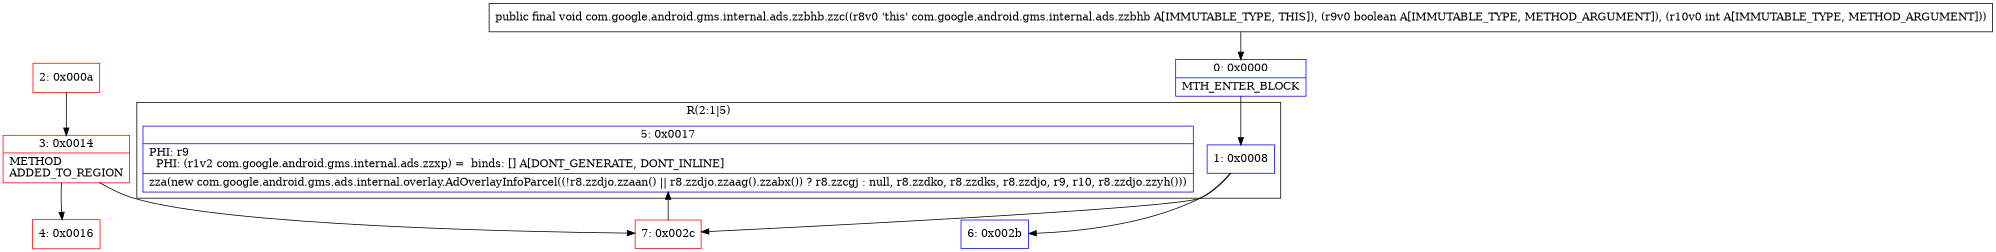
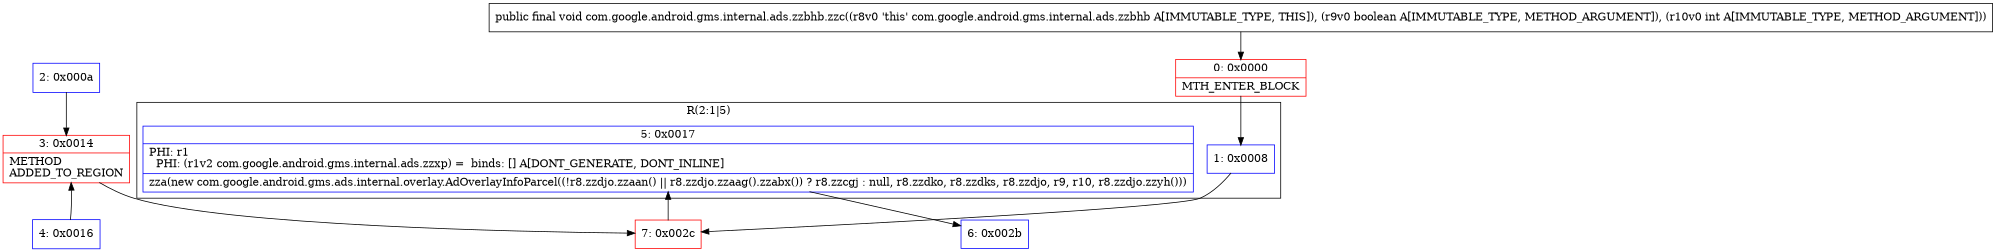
  digraph {
    node [color=red shape=record]
    n1 [color=blue label="{1\:\ 0x0008}"]
-   n2 [color=blue label="{5\:\ 0x0017|PHI: r9 \l  PHI: (r1v2 com.google.android.gms.internal.ads.zzxp) =  binds: [] A[DONT_GENERATE, DONT_INLINE]\l|zza(new com.google.android.gms.ads.internal.overlay.AdOverlayInfoParcel((!r8.zzdjo.zzaan() \|\| r8.zzdjo.zzaag().zzabx()) ? r8.zzcgj : null, r8.zzdko, r8.zzdks, r8.zzdjo, r9, r10, r8.zzdjo.zzyh()))\l}"]
+   n2 [color=blue label="{5\:\ 0x0017|PHI: r1 \l  PHI: (r1v2 com.google.android.gms.internal.ads.zzxp) =  binds: [] A[DONT_GENERATE, DONT_INLINE]\l|zza(new com.google.android.gms.ads.internal.overlay.AdOverlayInfoParcel((!r8.zzdjo.zzaan() \|\| r8.zzdjo.zzaag().zzabx()) ? r8.zzcgj : null, r8.zzdko, r8.zzdks, r8.zzdjo, r9, r10, r8.zzdjo.zzyh()))\l}"]
    n3 [label="{7\:\ 0x002c}"]
    n4 [color=blue label="{6\:\ 0x002b}"]
-   n5 [label="{2\:\ 0x000a}"]
+   n5 [color=blue label="{2\:\ 0x000a}"]
    n6 [label="{3\:\ 0x0014|METHOD\lADDED_TO_REGION\l}"]
-   n7 [color=blue label="{0\:\ 0x0000|MTH_ENTER_BLOCK\l}"]
-   n8 [label="{4\:\ 0x0016}"]
+   n7 [label="{0\:\ 0x0000|MTH_ENTER_BLOCK\l}"]
+   n8 [color=blue label="{4\:\ 0x0016}"]
    n9 [label="{public final void com.google.android.gms.internal.ads.zzbhb.zzc((r8v0 'this' com.google.android.gms.internal.ads.zzbhb A[IMMUTABLE_TYPE, THIS]), (r9v0 boolean A[IMMUTABLE_TYPE, METHOD_ARGUMENT]), (r10v0 int A[IMMUTABLE_TYPE, METHOD_ARGUMENT])) }" color=""]
    subgraph cluster_1 {
      label="R(2:1|5)"
      n1
      n2
    }
    n1 -> n3
-   n1 -> n4
+   n2 -> n4
    n3 -> n2
    n5 -> n6
    n6 -> n3
-   n6 -> n8
+   n8 -> n6
    n7 -> n1
    n9 -> n7
  }
